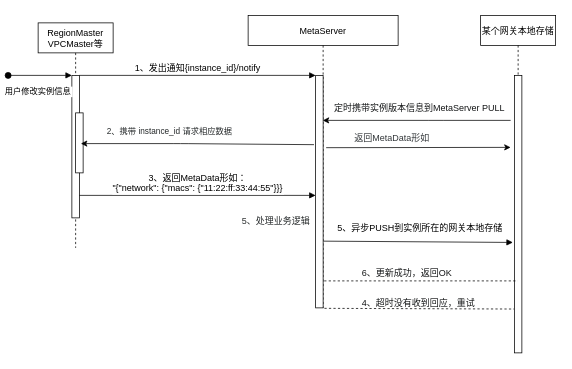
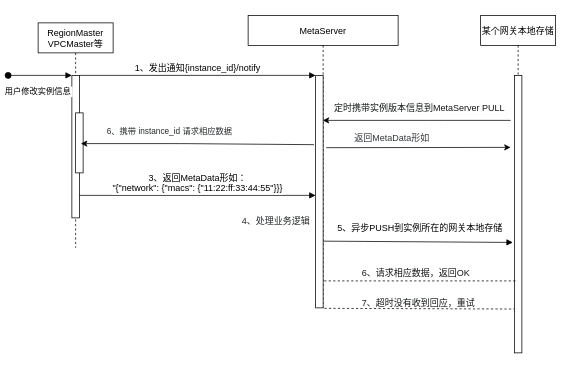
  <mxCell id="0" />
  <mxCell id="1" parent="0" />
  <mxCell id="2" value="RegionMaster&#10;VPCMaster等" style="shape=umlLifeline;perimeter=lifelinePerimeter;container=1;collapsible=0;recursiveResize=0;rounded=0;shadow=0;strokeWidth=1;" parent="1" vertex="1"><mxGeometry x="20" y="30" width="100" height="300" as="geometry" /></mxCell>
  <mxCell id="3" value="" style="points=[];perimeter=orthogonalPerimeter;rounded=0;shadow=0;strokeWidth=1;" parent="2" vertex="1"><mxGeometry x="45" y="70" width="10" height="190" as="geometry" /></mxCell>
  <mxCell id="4" value="用户修改实例信息" style="verticalAlign=bottom;startArrow=oval;endArrow=block;startSize=8;shadow=0;strokeWidth=1;" parent="2" target="3" edge="1"><mxGeometry x="-0.059" y="-30" relative="1" as="geometry"><mxPoint x="-40" y="70" as="sourcePoint" /><mxPoint as="offset" /></mxGeometry></mxCell>
  <mxCell id="5" value="" style="points=[];perimeter=orthogonalPerimeter;rounded=0;shadow=0;strokeWidth=1;" parent="2" vertex="1"><mxGeometry x="50" y="120" width="10" height="80" as="geometry" /></mxCell>
  <mxCell id="6" value="MetaServer" style="shape=umlLifeline;perimeter=lifelinePerimeter;container=1;collapsible=0;recursiveResize=0;rounded=0;shadow=0;strokeWidth=1;" parent="1" vertex="1"><mxGeometry x="300" y="20" width="200" height="390" as="geometry" /></mxCell>
  <mxCell id="7" value="" style="points=[];perimeter=orthogonalPerimeter;rounded=0;shadow=0;strokeWidth=1;" parent="6" vertex="1"><mxGeometry x="90" y="80" width="10" height="310" as="geometry" /></mxCell>
- <mxCell id="8" value="&lt;div style=&quot;text-align: center&quot;&gt;&lt;font color=&quot;#25292a&quot; face=&quot;helvetica&quot;&gt;&lt;span style=&quot;background-color: rgb(255 , 255 , 255)&quot;&gt;5、处理业务逻辑&lt;/span&gt;&lt;/font&gt;&lt;/div&gt;" style="text;whiteSpace=wrap;html=1;fontSize=12;" parent="6" vertex="1"><mxGeometry x="-10" y="260" width="100" height="20" as="geometry" /></mxCell>
+ <mxCell id="8" value="&lt;div style=&quot;text-align: center&quot;&gt;&lt;font color=&quot;#25292a&quot; face=&quot;helvetica&quot;&gt;&lt;span style=&quot;background-color: rgb(255 , 255 , 255)&quot;&gt;4、处理业务逻辑&lt;/span&gt;&lt;/font&gt;&lt;/div&gt;" style="text;whiteSpace=wrap;html=1;fontSize=12;" parent="6" vertex="1"><mxGeometry x="-10" y="260" width="100" height="20" as="geometry" /></mxCell>
  <mxCell id="9" value="1、发出通知{instance_id}/notify" style="verticalAlign=bottom;endArrow=block;entryX=0;entryY=0;shadow=0;strokeWidth=1;fontSize=12;" parent="1" source="3" target="7" edge="1"><mxGeometry relative="1" as="geometry"><mxPoint x="320" y="120" as="sourcePoint" /></mxGeometry></mxCell>
- <mxCell id="10" value="&lt;div style=&quot;text-align: center&quot;&gt;&lt;font color=&quot;#25292a&quot; face=&quot;helvetica&quot;&gt;&lt;span style=&quot;font-size: 11px&quot;&gt;2、携带 instance_id 请求相应数据&lt;/span&gt;&lt;/font&gt;&lt;/div&gt;" style="text;whiteSpace=wrap;html=1;labelBackgroundColor=#ffffff;" parent="1" vertex="1"><mxGeometry x="110" y="160" width="250" height="30" as="geometry" /></mxCell>
+ <mxCell id="10" value="&lt;div style=&quot;text-align: center&quot;&gt;&lt;font color=&quot;#25292a&quot; face=&quot;helvetica&quot;&gt;&lt;span style=&quot;font-size: 11px&quot;&gt;6、携带 instance_id 请求相应数据&lt;/span&gt;&lt;/font&gt;&lt;/div&gt;" style="text;whiteSpace=wrap;html=1;labelBackgroundColor=#ffffff;" parent="1" vertex="1"><mxGeometry x="110" y="160" width="250" height="30" as="geometry" /></mxCell>
  <mxCell id="11" value="" style="endArrow=classic;html=1;entryX=0.7;entryY=0;entryDx=0;entryDy=0;entryPerimeter=0;exitX=-0.217;exitY=0.298;exitDx=0;exitDy=0;exitPerimeter=0;" parent="1" source="7" edge="1"><mxGeometry width="50" height="50" relative="1" as="geometry"><mxPoint x="346" y="190" as="sourcePoint" /><mxPoint x="77" y="190.96" as="targetPoint" /><Array as="points"><mxPoint x="210" y="190.96" /></Array></mxGeometry></mxCell>
  <mxCell id="12" value="3、返回MetaData形如：&#10;&quot;{&quot;network&quot;: {&quot;macs&quot;: {&quot;11:22:ff:33:44:55&quot;}}}" style="verticalAlign=bottom;endArrow=block;shadow=0;strokeWidth=1;fontSize=12;" parent="1" edge="1"><mxGeometry relative="1" as="geometry"><mxPoint x="75" y="260" as="sourcePoint" /><mxPoint x="390" y="260" as="targetPoint" /></mxGeometry></mxCell>
  <mxCell id="13" value="某个网关本地存储" style="shape=umlLifeline;perimeter=lifelinePerimeter;container=1;collapsible=0;recursiveResize=0;rounded=0;shadow=0;strokeWidth=1;" parent="1" vertex="1"><mxGeometry x="610" y="20" width="100" height="450" as="geometry" /></mxCell>
  <mxCell id="14" value="" style="points=[];perimeter=orthogonalPerimeter;rounded=0;shadow=0;strokeWidth=1;" parent="13" vertex="1"><mxGeometry x="45" y="80" width="10" height="370" as="geometry" /></mxCell>
  <mxCell id="15" value="5、异步PUSH到实例所在的网关本地存储" style="verticalAlign=bottom;endArrow=block;shadow=0;strokeWidth=1;fontSize=12;exitX=1.043;exitY=0.713;exitDx=0;exitDy=0;exitPerimeter=0;entryX=-0.2;entryY=0.602;entryDx=0;entryDy=0;entryPerimeter=0;" parent="1" source="7" target="14" edge="1"><mxGeometry x="0.024" y="9" relative="1" as="geometry"><mxPoint x="420" y="330" as="sourcePoint" /><mxPoint x="655" y="340" as="targetPoint" /><Array as="points" /><mxPoint as="offset" /></mxGeometry></mxCell>
  <mxCell id="16" value="" style="endArrow=none;dashed=1;html=1;fontSize=12;exitX=1.143;exitY=0.884;exitDx=0;exitDy=0;exitPerimeter=0;" parent="1" source="7" target="13" edge="1"><mxGeometry width="50" height="50" relative="1" as="geometry"><mxPoint x="420" y="390" as="sourcePoint" /><mxPoint x="470" y="340" as="targetPoint" /></mxGeometry></mxCell>
- <mxCell id="17" value="&lt;span style=&quot;color: rgb(20 , 22 , 23) ; font-family: &amp;#34;helvetica&amp;#34; ; font-size: 12px ; font-style: normal ; font-weight: 400 ; letter-spacing: normal ; text-align: center ; text-indent: 0px ; text-transform: none ; word-spacing: 0px ; display: inline ; float: none ; background-color: rgb(255 , 255 , 255)&quot;&gt;6、更新成功，返回OK&lt;/span&gt;" style="text;whiteSpace=wrap;html=1;fontSize=12;" parent="1" vertex="1"><mxGeometry x="450" y="350" width="160" height="30" as="geometry" /></mxCell>
- <mxCell id="18" value="&lt;span style=&quot;color: rgb(20 , 22 , 23) ; font-family: &amp;#34;helvetica&amp;#34; ; font-size: 12px ; font-style: normal ; font-weight: 400 ; letter-spacing: normal ; text-align: center ; text-indent: 0px ; text-transform: none ; word-spacing: 0px ; display: inline ; float: none ; background-color: rgb(255 , 255 , 255)&quot;&gt;4、超时没有收到回应，重试&lt;/span&gt;" style="text;whiteSpace=wrap;html=1;fontSize=12;" parent="1" vertex="1"><mxGeometry x="450" y="390" width="160" height="30" as="geometry" /></mxCell>
+ <mxCell id="17" value="&lt;span style=&quot;color: rgb(20 , 22 , 23) ; font-family: &amp;#34;helvetica&amp;#34; ; font-size: 12px ; font-style: normal ; font-weight: 400 ; letter-spacing: normal ; text-align: center ; text-indent: 0px ; text-transform: none ; word-spacing: 0px ; display: inline ; float: none ; background-color: rgb(255 , 255 , 255)&quot;&gt;6、请求相应数据，返回OK&lt;/span&gt;" style="text;whiteSpace=wrap;html=1;fontSize=12;" parent="1" vertex="1"><mxGeometry x="450" y="350" width="160" height="30" as="geometry" /></mxCell>
+ <mxCell id="18" value="&lt;span style=&quot;color: rgb(20 , 22 , 23) ; font-family: &amp;#34;helvetica&amp;#34; ; font-size: 12px ; font-style: normal ; font-weight: 400 ; letter-spacing: normal ; text-align: center ; text-indent: 0px ; text-transform: none ; word-spacing: 0px ; display: inline ; float: none ; background-color: rgb(255 , 255 , 255)&quot;&gt;7、超时没有收到回应，重试&lt;/span&gt;" style="text;whiteSpace=wrap;html=1;fontSize=12;" parent="1" vertex="1"><mxGeometry x="450" y="390" width="160" height="30" as="geometry" /></mxCell>
  <mxCell id="19" value="" style="endArrow=none;dashed=1;html=1;fontSize=12;exitX=1.171;exitY=1.002;exitDx=0;exitDy=0;exitPerimeter=0;entryX=-0.035;entryY=0.842;entryDx=0;entryDy=0;entryPerimeter=0;" parent="1" source="7" target="14" edge="1"><mxGeometry width="50" height="50" relative="1" as="geometry"><mxPoint x="670" y="380" as="sourcePoint" /><mxPoint x="720" y="330" as="targetPoint" /></mxGeometry></mxCell>
  <mxCell id="20" value="&lt;span style=&quot;color: rgb(20 , 22 , 23) ; font-family: &amp;#34;helvetica&amp;#34; ; font-size: 12px ; font-style: normal ; font-weight: 400 ; letter-spacing: normal ; text-align: center ; text-indent: 0px ; text-transform: none ; word-spacing: 0px ; display: inline ; float: none ; background-color: rgb(255 , 255 , 255)&quot;&gt;定时携带实例版本信息到MetaServer PULL&lt;/span&gt;" style="text;whiteSpace=wrap;html=1;fontSize=12;" parent="1" vertex="1"><mxGeometry x="412.5" y="130" width="235" height="20" as="geometry" /></mxCell>
  <mxCell id="21" value="" style="endArrow=classic;html=1;fontSize=12;exitX=1.406;exitY=0.311;exitDx=0;exitDy=0;exitPerimeter=0;" parent="1" source="7" edge="1"><mxGeometry width="50" height="50" relative="1" as="geometry"><mxPoint x="500" y="340" as="sourcePoint" /><mxPoint x="650" y="196" as="targetPoint" /></mxGeometry></mxCell>
  <mxCell id="22" value="" style="endArrow=classic;html=1;fontSize=12;" parent="1" target="6" edge="1"><mxGeometry width="50" height="50" relative="1" as="geometry"><mxPoint x="650" y="160" as="sourcePoint" /><mxPoint x="550" y="290" as="targetPoint" /><Array as="points"><mxPoint x="550" y="160" /></Array></mxGeometry></mxCell>
  <mxCell id="23" value="&lt;div style=&quot;text-align: center&quot;&gt;&lt;font color=&quot;#33373a&quot; face=&quot;helvetica&quot;&gt;&lt;span style=&quot;background-color: rgb(255 , 255 , 255)&quot;&gt;返回MetaData形如&lt;/span&gt;&lt;/font&gt;&lt;/div&gt;" style="text;whiteSpace=wrap;html=1;fontSize=12;" parent="1" vertex="1"><mxGeometry x="440" y="170" width="222.5" height="30" as="geometry" /></mxCell>
